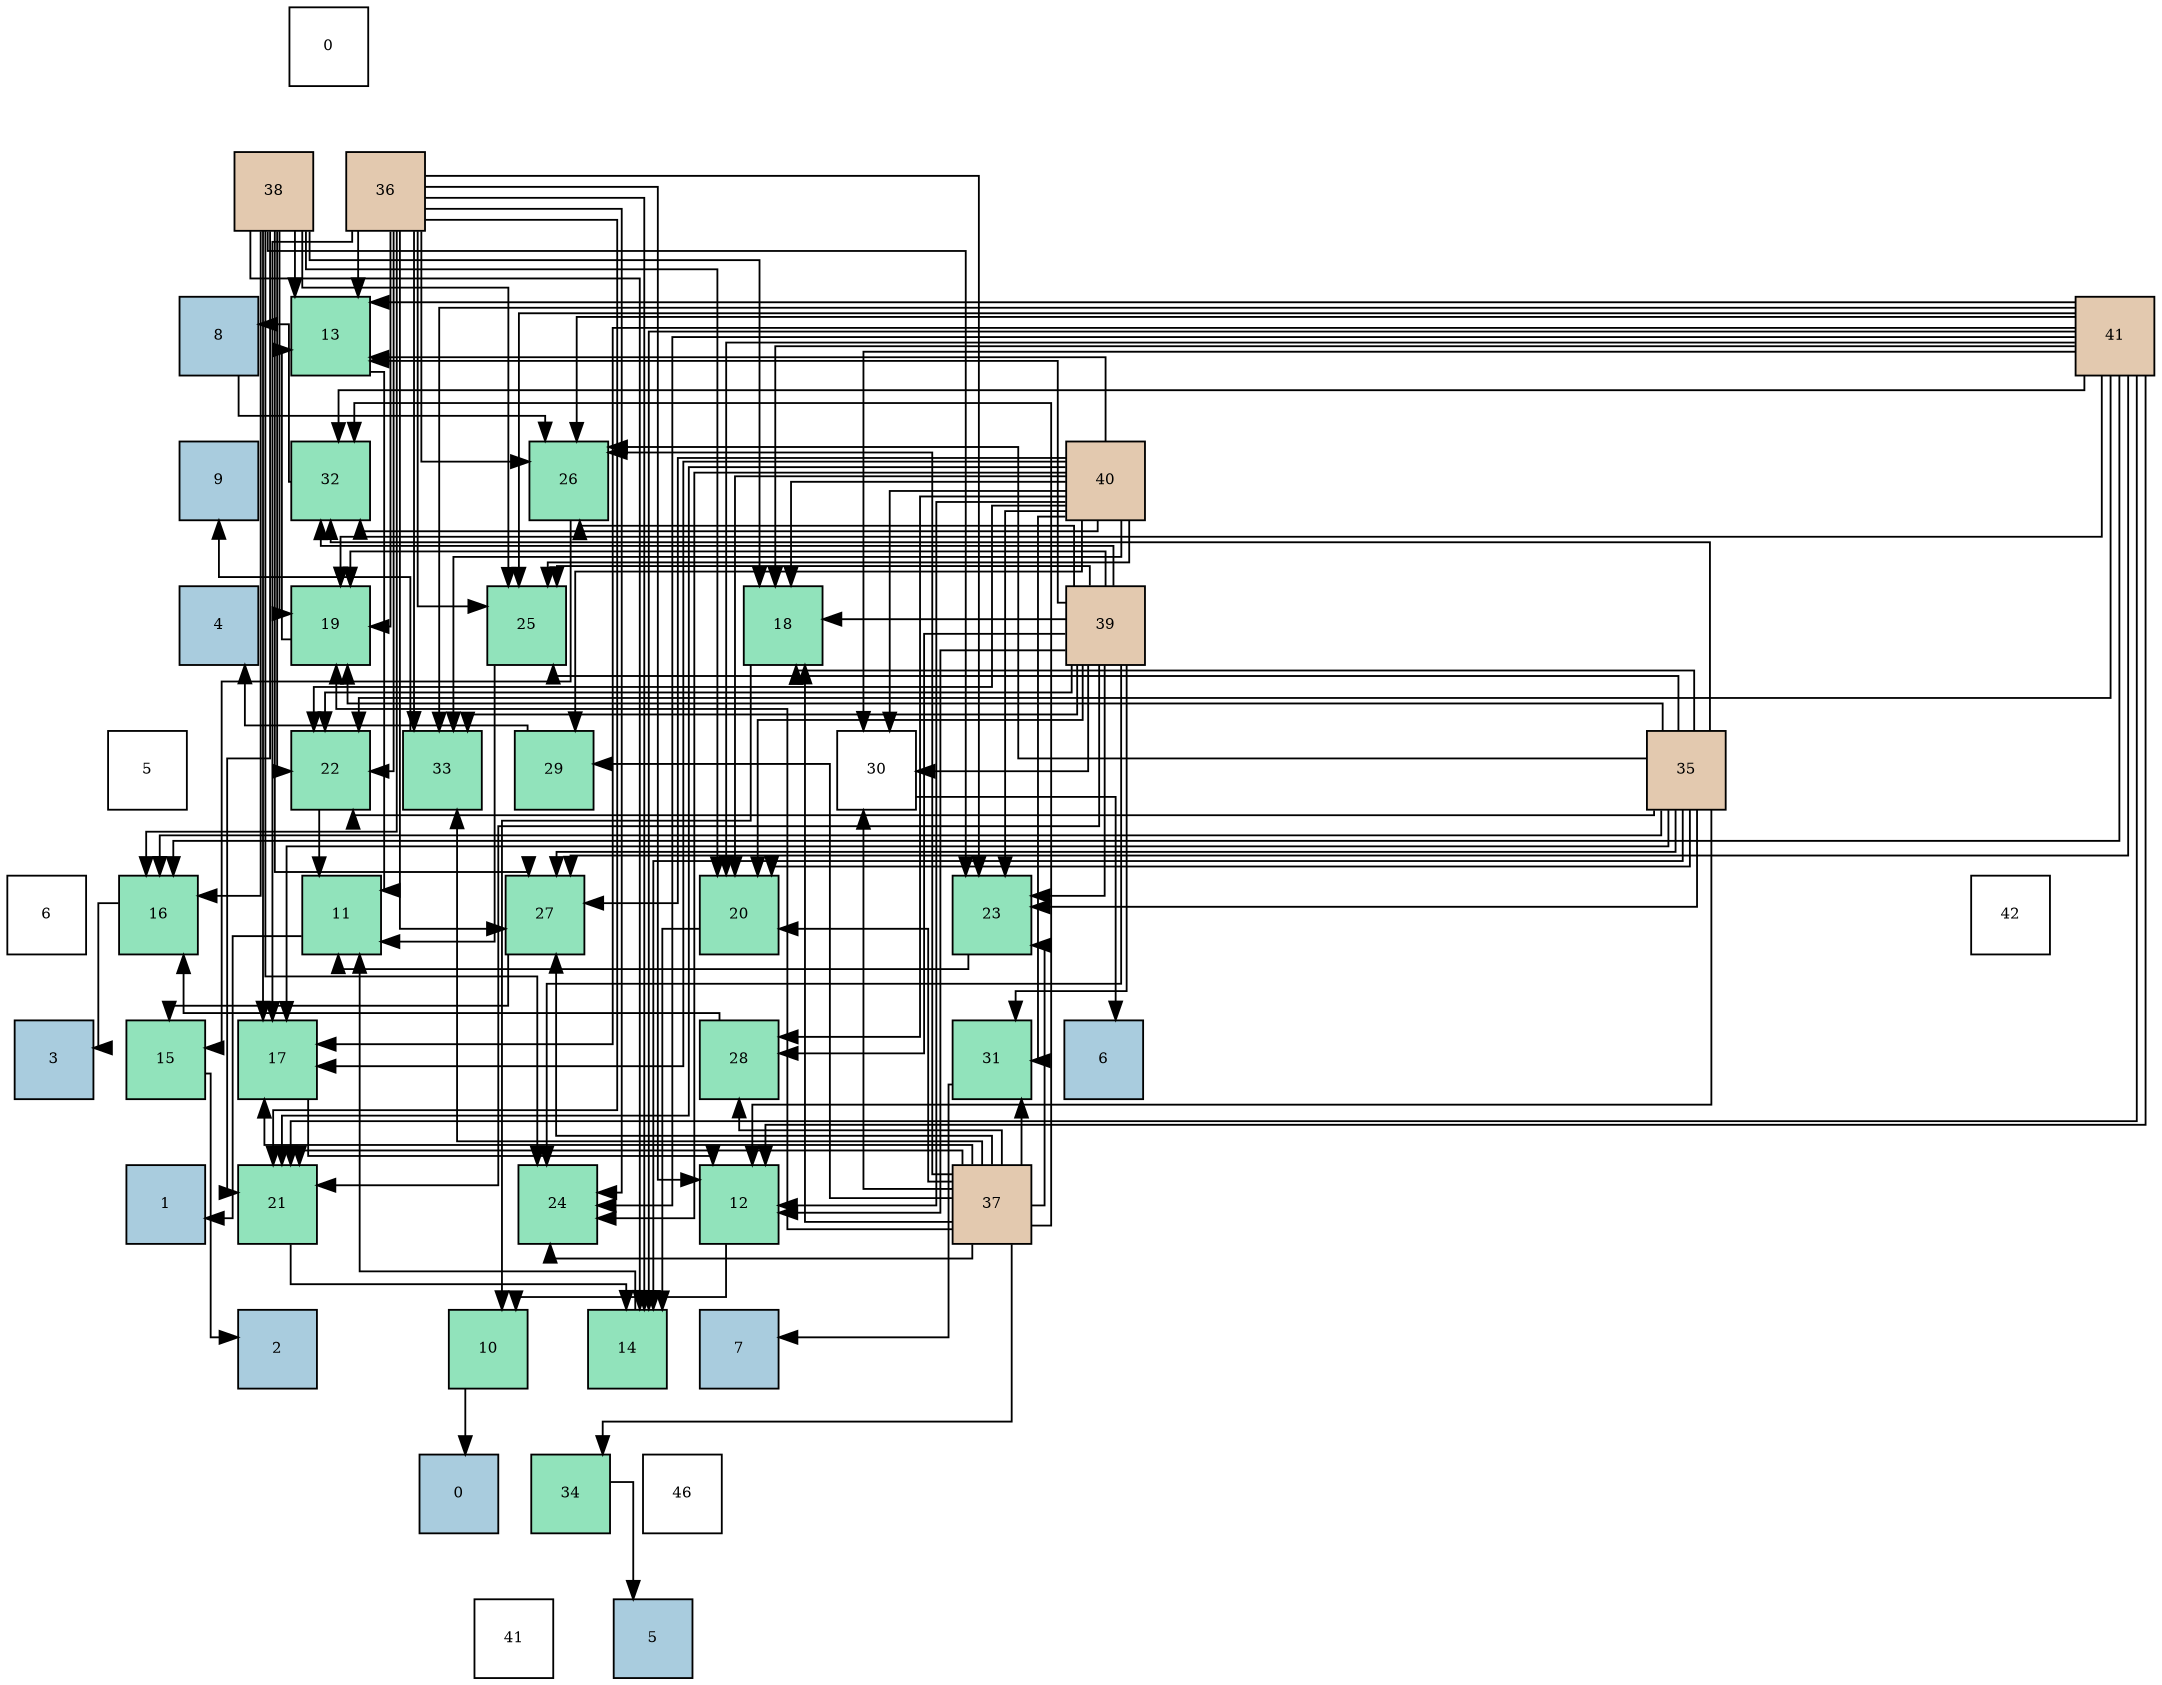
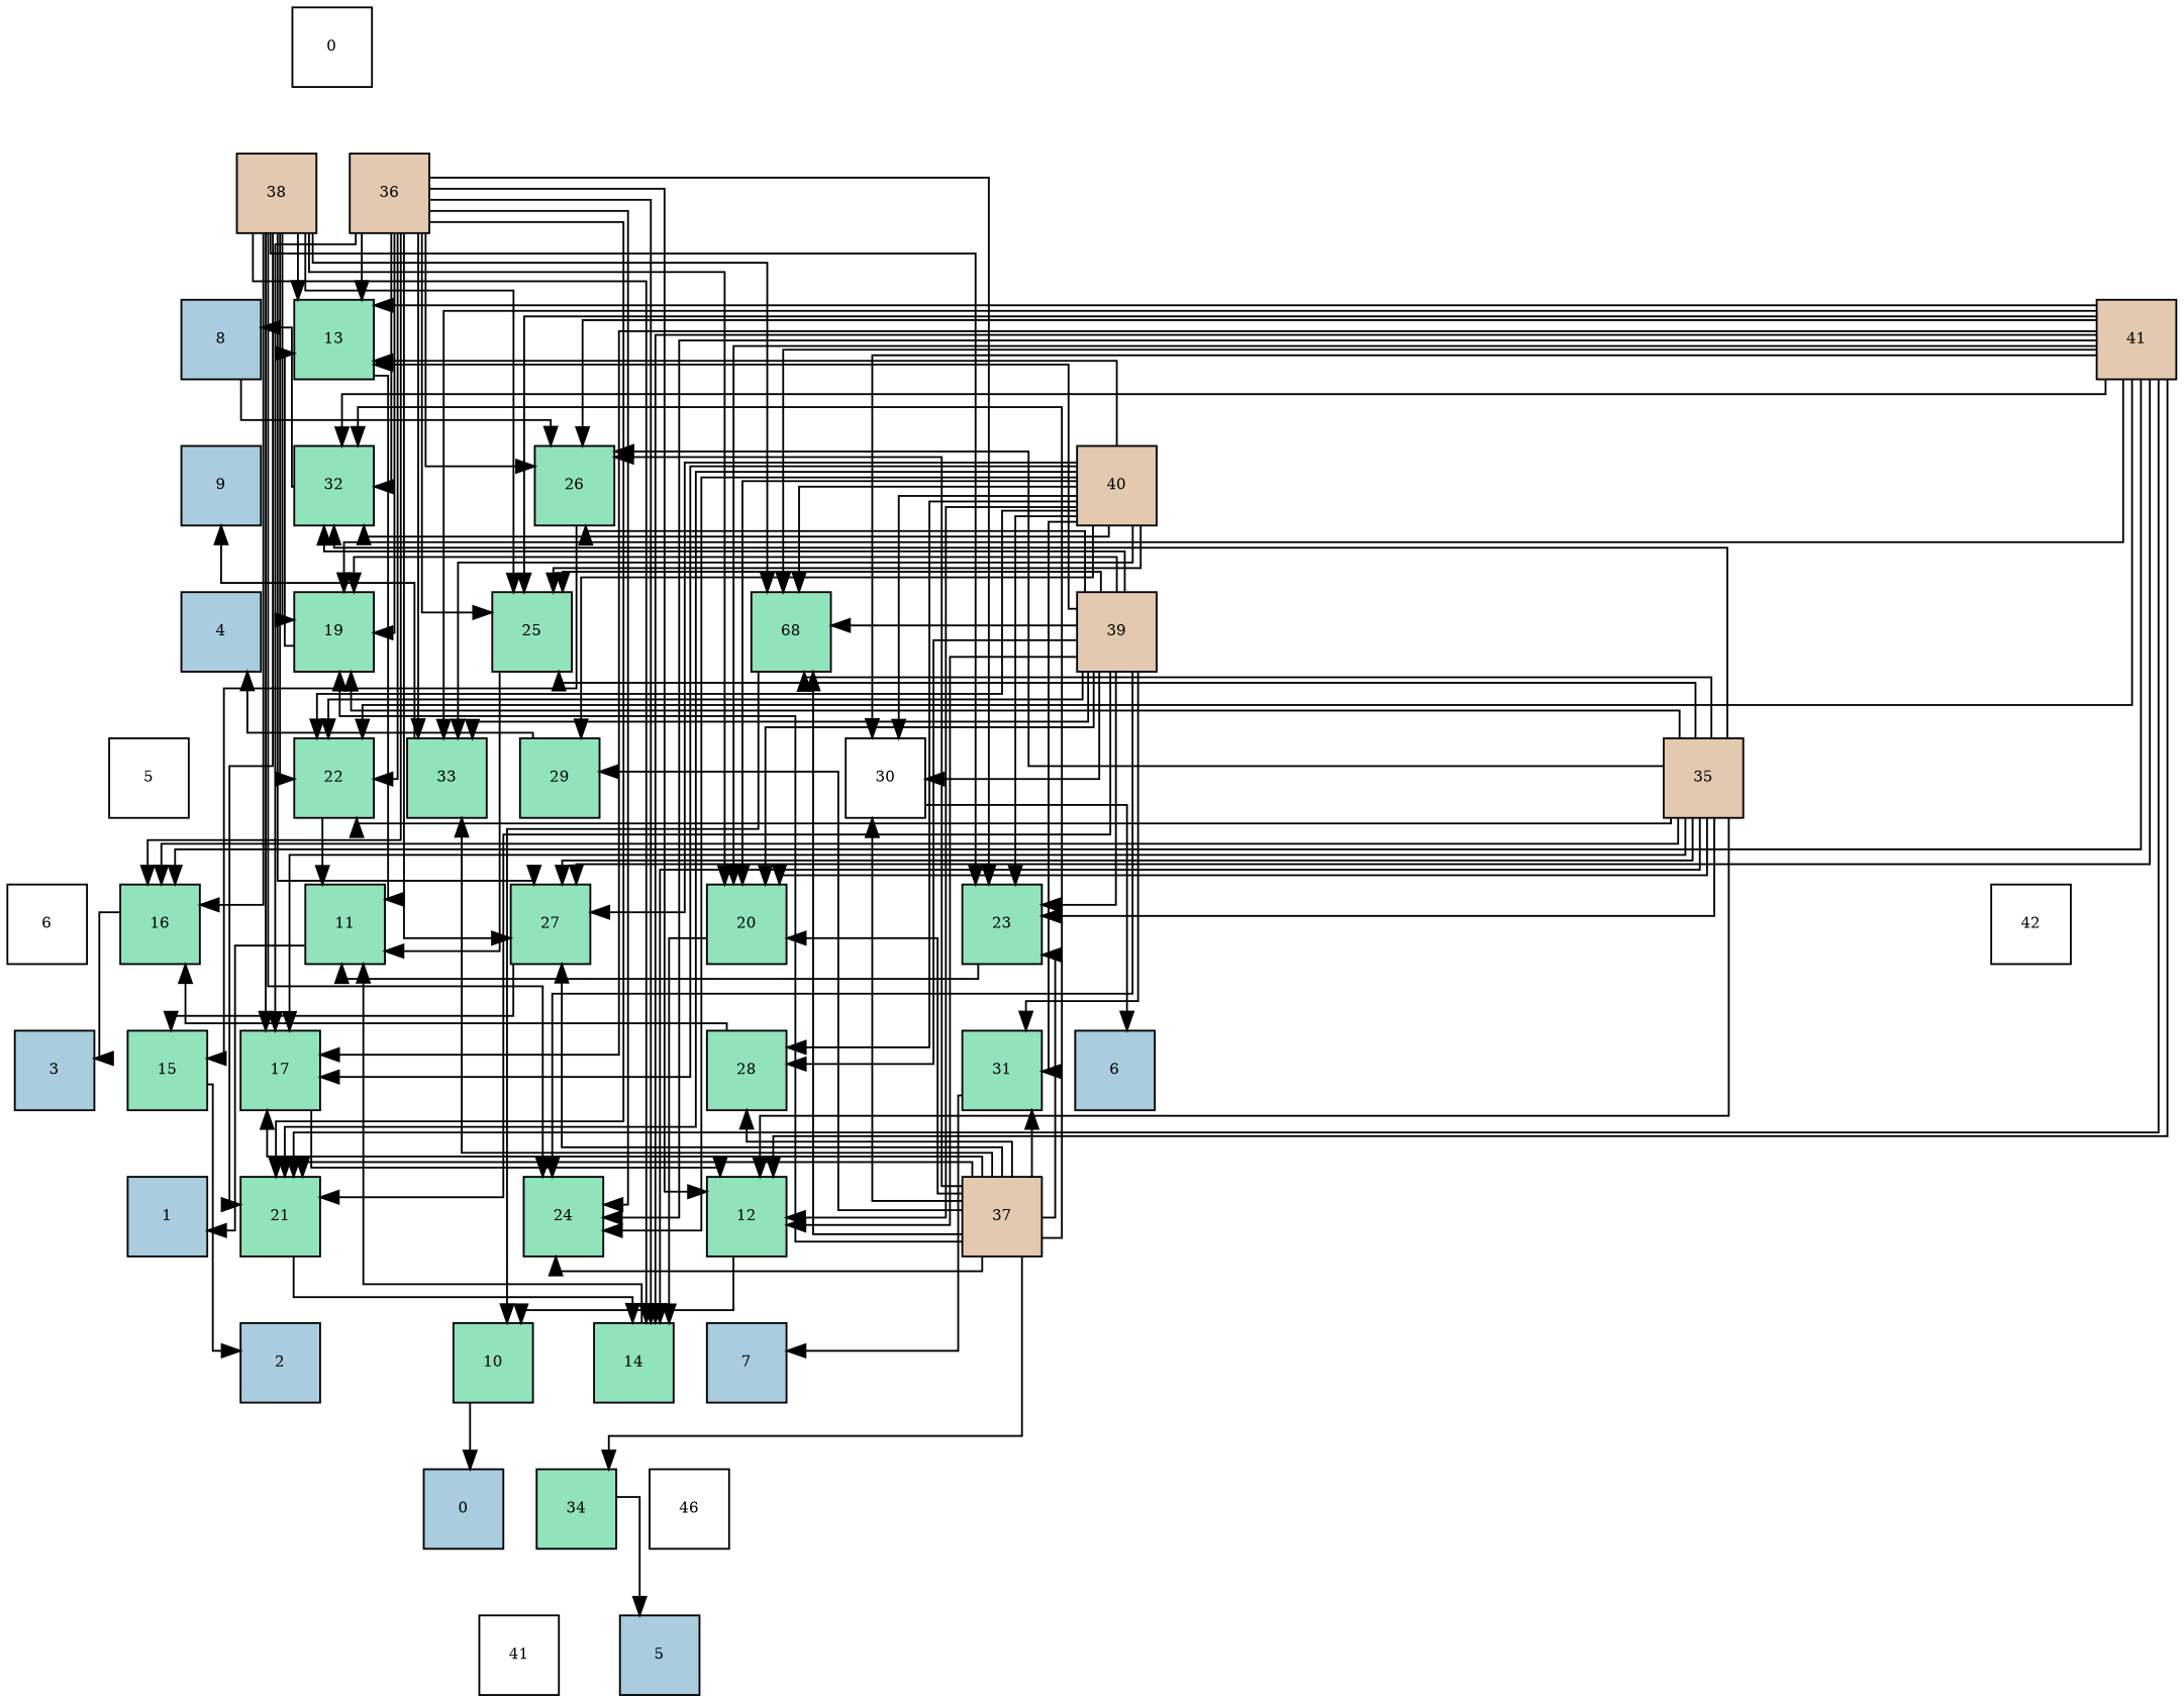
  digraph {
    rank=same
    rankdir=TB
    splines=ortho
    node [fillcolor="#91e3bb" fixedsize=true fontsize=8 shape=square style=filled]
    edge [constraint=false style=vis]
    n1 [fillcolor="#ffffff" label=0 width=0.6]
    n2 [fillcolor="#e3c9af" label=38 width=0.6]
    n3 [fillcolor="#e3c9af" label=36 width=0.6]
    n4 [fillcolor="#a9ccde" label=8 width=0.6]
    n5 [label=13 width=0.6]
    n6 [label=19 width=0.6]
    n7 [label=22 width=0.6]
    n8 [label=16 width=0.6]
    n9 [label=25 width=0.6]
-   n10 [label=18 width=0.6]
+   n10 [label=68 width=0.6]
    n11 [label=27 width=0.6]
    n12 [label=17 width=0.6]
    n13 [label=21 width=0.6]
    n14 [label=20 width=0.6]
    n15 [label=24 width=0.6]
    n16 [label=23 width=0.6]
    n17 [label=14 width=0.6]
    n18 [label=26 width=0.6]
    n19 [label=32 width=0.6]
    n20 [fillcolor="#e3c9af" label=41 width=0.6]
    n21 [label=33 width=0.6]
    n22 [label=12 width=0.6]
    n23 [fillcolor="#a9ccde" label=9 width=0.6]
    n24 [label=11 width=0.6]
    n25 [fillcolor="#a9ccde" label=3 width=0.6]
    n26 [label=15 width=0.6]
    n27 [label=29 width=0.6]
    n28 [fillcolor="#ffffff" label=30 width=0.6]
    n29 [label=10 width=0.6]
    n30 [label=28 width=0.6]
    n31 [fillcolor="#a9ccde" label=2 width=0.6]
    n32 [label=31 width=0.6]
    n33 [fillcolor="#a9ccde" label=6 width=0.6]
    n34 [label=34 width=0.6]
    n35 [fillcolor="#ffffff" label=46 width=0.6]
    n36 [fillcolor="#a9ccde" label=4 width=0.6]
    n37 [fillcolor="#ffffff" label=5 width=0.6]
    n38 [fillcolor="#ffffff" label=6 width=0.6]
    n39 [fillcolor="#a9ccde" label=1 width=0.6]
    n40 [fillcolor="#e3c9af" label=40 width=0.6]
    n41 [fillcolor="#a9ccde" label=7 width=0.6]
    n42 [fillcolor="#e3c9af" label=39 width=0.6]
    n43 [fillcolor="#a9ccde" label=0 width=0.6]
    n44 [fillcolor="#e3c9af" label=35 width=0.6]
    n45 [fillcolor="#e3c9af" label=37 width=0.6]
    n46 [fillcolor="#ffffff" label=41 width=0.6]
    n47 [fillcolor="#ffffff" label=42 width=0.6]
    n48 [fillcolor="#a9ccde" label=5 width=0.6]
    n1 -> n2 [constraint=true style=invis]
    n1 -> n3 [constraint=true style=invis]
    n2 -> n4 [constraint=true style=invis]
    n2 -> n5
    n2 -> n5 [constraint=true style=invis]
    n2 -> n6
    n2 -> n7
    n2 -> n8
    n2 -> n9
    n2 -> n10
    n2 -> n11
    n2 -> n12
    n2 -> n13
    n2 -> n14
    n2 -> n15
    n2 -> n16
    n2 -> n17
    n3 -> n5
    n3 -> n5 [constraint=true style=invis]
    n3 -> n6
    n3 -> n7
    n3 -> n8
    n3 -> n9
    n3 -> n11
    n3 -> n12
    n3 -> n13
    n3 -> n15
    n3 -> n16
    n3 -> n17
    n3 -> n18
+   n3 -> n19
    n3 -> n20 [constraint=true style=invis]
    n3 -> n21
    n3 -> n22
    n4 -> n18
    n4 -> n19 [constraint=true style=invis]
    n4 -> n23 [constraint=true style=invis]
    n5 -> n18 [constraint=true style=invis]
    n5 -> n19 [constraint=true style=invis]
    n5 -> n24
    n6 -> n5
    n6 -> n7 [constraint=true style=invis]
    n6 -> n21 [constraint=true style=invis]
    n7 -> n8 [constraint=true style=invis]
    n7 -> n24
    n7 -> n24 [constraint=true style=invis]
    n8 -> n25
    n8 -> n25 [constraint=true style=invis]
    n8 -> n26 [constraint=true style=invis]
    n9 -> n21 [constraint=true style=invis]
    n9 -> n24
    n9 -> n27 [constraint=true style=invis]
    n10 -> n27 [constraint=true style=invis]
    n10 -> n28 [constraint=true style=invis]
    n10 -> n29
    n11 -> n12 [constraint=true style=invis]
    n11 -> n26
    n11 -> n30 [constraint=true style=invis]
    n12 -> n13 [constraint=true style=invis]
    n12 -> n15 [constraint=true style=invis]
    n12 -> n22
    n13 -> n17
    n13 -> n29 [constraint=true style=invis]
    n13 -> n31 [constraint=true style=invis]
    n14 -> n17
    n14 -> n30 [constraint=true style=invis]
    n14 -> n32 [constraint=true style=invis]
    n15 -> n17 [constraint=true style=invis]
    n15 -> n29 [constraint=true style=invis]
    n16 -> n24
    n16 -> n32 [constraint=true style=invis]
    n16 -> n33 [constraint=true style=invis]
    n17 -> n24
    n17 -> n34 [constraint=true style=invis]
    n17 -> n35 [constraint=true style=invis]
    n18 -> n9 [constraint=true style=invis]
    n18 -> n10 [constraint=true style=invis]
    n18 -> n26
    n19 -> n4
    n19 -> n6 [constraint=true style=invis]
    n19 -> n9 [constraint=true style=invis]
    n20 -> n5
    n20 -> n6
    n20 -> n7
    n20 -> n8
    n20 -> n9
    n20 -> n10
    n20 -> n11
    n20 -> n12
    n20 -> n13
    n20 -> n14
    n20 -> n15
    n20 -> n17
    n20 -> n18
    n20 -> n18 [constraint=true style=invis]
    n20 -> n19
    n20 -> n21
    n20 -> n22
    n20 -> n28
    n20 -> n40 [constraint=true style=invis]
    n21 -> n11 [constraint=true style=invis]
    n21 -> n23
    n21 -> n24 [constraint=true style=invis]
    n22 -> n17 [constraint=true style=invis]
    n22 -> n29
    n22 -> n41 [constraint=true style=invis]
    n23 -> n6 [constraint=true style=invis]
    n23 -> n36 [constraint=true style=invis]
    n24 -> n12 [constraint=true style=invis]
    n24 -> n26 [constraint=true style=invis]
    n24 -> n39
    n25 -> n39 [constraint=true style=invis]
    n26 -> n13 [constraint=true style=invis]
    n26 -> n31
    n26 -> n39 [constraint=true style=invis]
    n27 -> n11 [constraint=true style=invis]
    n27 -> n14 [constraint=true style=invis]
    n27 -> n36
    n28 -> n14 [constraint=true style=invis]
    n28 -> n16 [constraint=true style=invis]
    n28 -> n33
    n29 -> n34 [constraint=true style=invis]
    n29 -> n43
    n29 -> n43 [constraint=true style=invis]
    n30 -> n8
    n30 -> n15 [constraint=true style=invis]
    n30 -> n22 [constraint=true style=invis]
    n31 -> n43 [constraint=true style=invis]
    n32 -> n22 [constraint=true style=invis]
    n32 -> n41
    n32 -> n45 [constraint=true style=invis]
    n33 -> n45 [constraint=true style=invis]
    n34 -> n46 [constraint=true style=invis]
    n34 -> n48
    n34 -> n48 [constraint=true style=invis]
    n35 -> n48 [constraint=true style=invis]
    n36 -> n7 [constraint=true style=invis]
    n36 -> n37 [constraint=true style=invis]
    n37 -> n8 [constraint=true style=invis]
    n37 -> n38 [constraint=true style=invis]
    n38 -> n25 [constraint=true style=invis]
    n39 -> n31 [constraint=true style=invis]
    n40 -> n5
    n40 -> n7
    n40 -> n9
    n40 -> n10
    n40 -> n10 [constraint=true style=invis]
    n40 -> n11
    n40 -> n12
    n40 -> n13
    n40 -> n14
    n40 -> n15
    n40 -> n16
    n40 -> n19
    n40 -> n21
    n40 -> n22
    n40 -> n27
    n40 -> n28
    n40 -> n30
    n40 -> n32
    n40 -> n42 [constraint=true style=invis]
    n41 -> n35 [constraint=true style=invis]
    n42 -> n5
    n42 -> n6
    n42 -> n7
    n42 -> n9
    n42 -> n10
    n42 -> n13
    n42 -> n14
    n42 -> n15
    n42 -> n16
    n42 -> n18
    n42 -> n19
    n42 -> n21
    n42 -> n22
    n42 -> n28
    n42 -> n28 [constraint=true style=invis]
    n42 -> n30
    n42 -> n32
    n42 -> n44 [constraint=true style=invis]
    n43 -> n46 [constraint=true style=invis]
    n44 -> n6
    n44 -> n7
    n44 -> n8
    n44 -> n9
    n44 -> n10
    n44 -> n11
    n44 -> n12
    n44 -> n14
    n44 -> n16
    n44 -> n16 [constraint=true style=invis]
    n44 -> n17
    n44 -> n18
    n44 -> n19
    n44 -> n22
    n44 -> n47 [constraint=true style=invis]
    n45 -> n6
    n45 -> n10
    n45 -> n11
    n45 -> n12
    n45 -> n13
    n45 -> n14
    n45 -> n15
    n45 -> n16
    n45 -> n18
    n45 -> n19
    n45 -> n21
    n45 -> n27
    n45 -> n28
    n45 -> n30
    n45 -> n32
    n45 -> n34
    n45 -> n41 [constraint=true style=invis]
    n47 -> n33 [constraint=true style=invis]
  }
